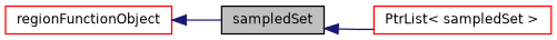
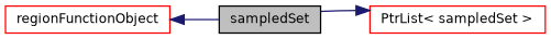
  digraph {
    rankdir=LR
    node [color=red fontname=Helvetica fontsize=10 shape=record]
    edge [color=midnightblue dir=back fontname=Helvetica fontsize=10 labelfontname=Helvetica labelfontsize=10 style=solid]
    n1 [color=black fillcolor=grey75 fontcolor=black height=0.2 label=sampledSet style=filled width=0.4]
    n2 [height=0.2 label=regionFunctionObject width=0.4]
    n3 [height=0.2 label="PtrList\< sampledSet \>" width=0.4]
    n2 -> n1
-   n1 -> n3
+   n3 -> n1
  }
